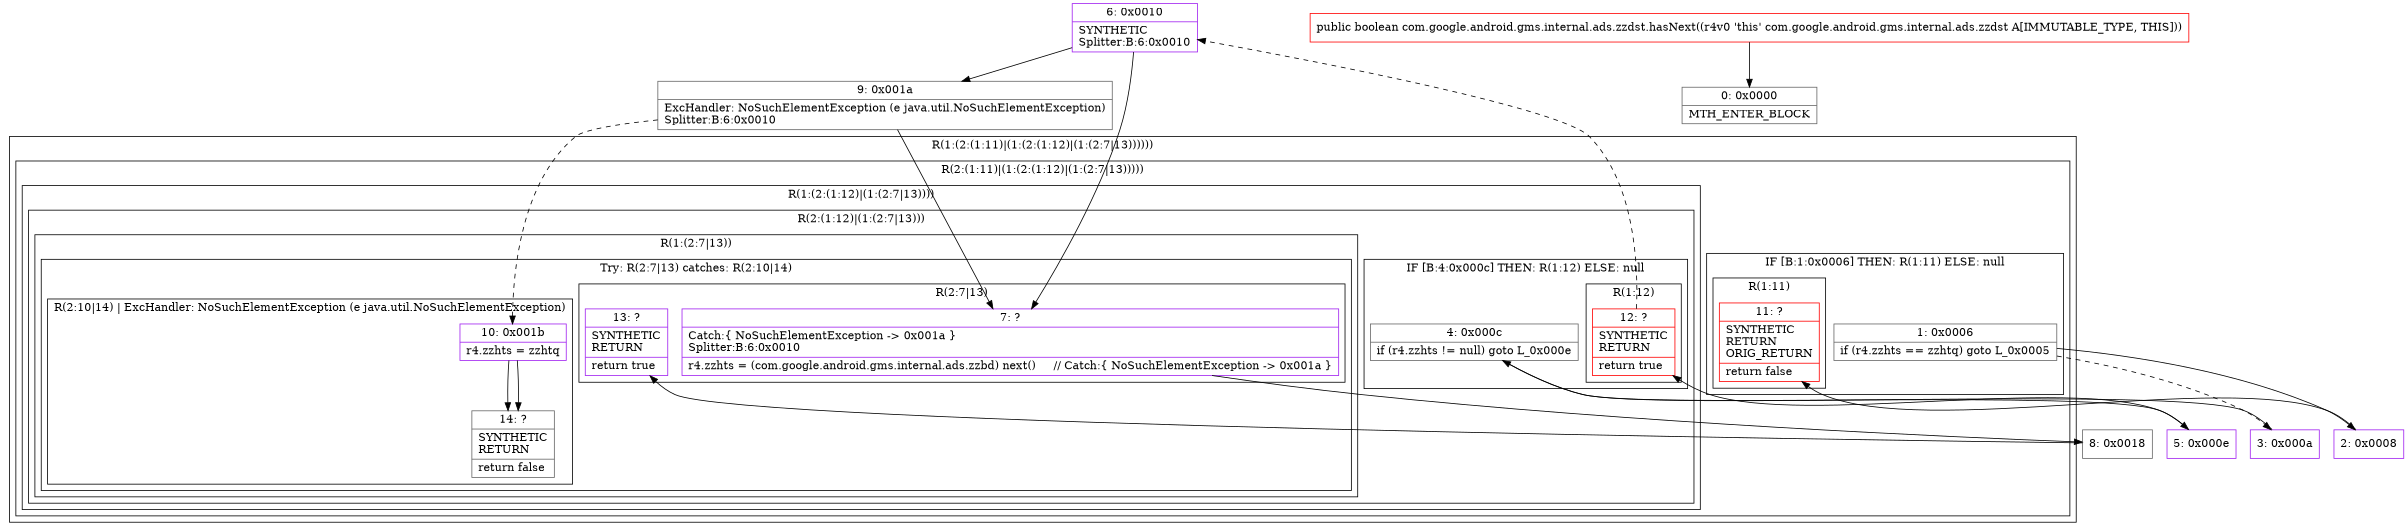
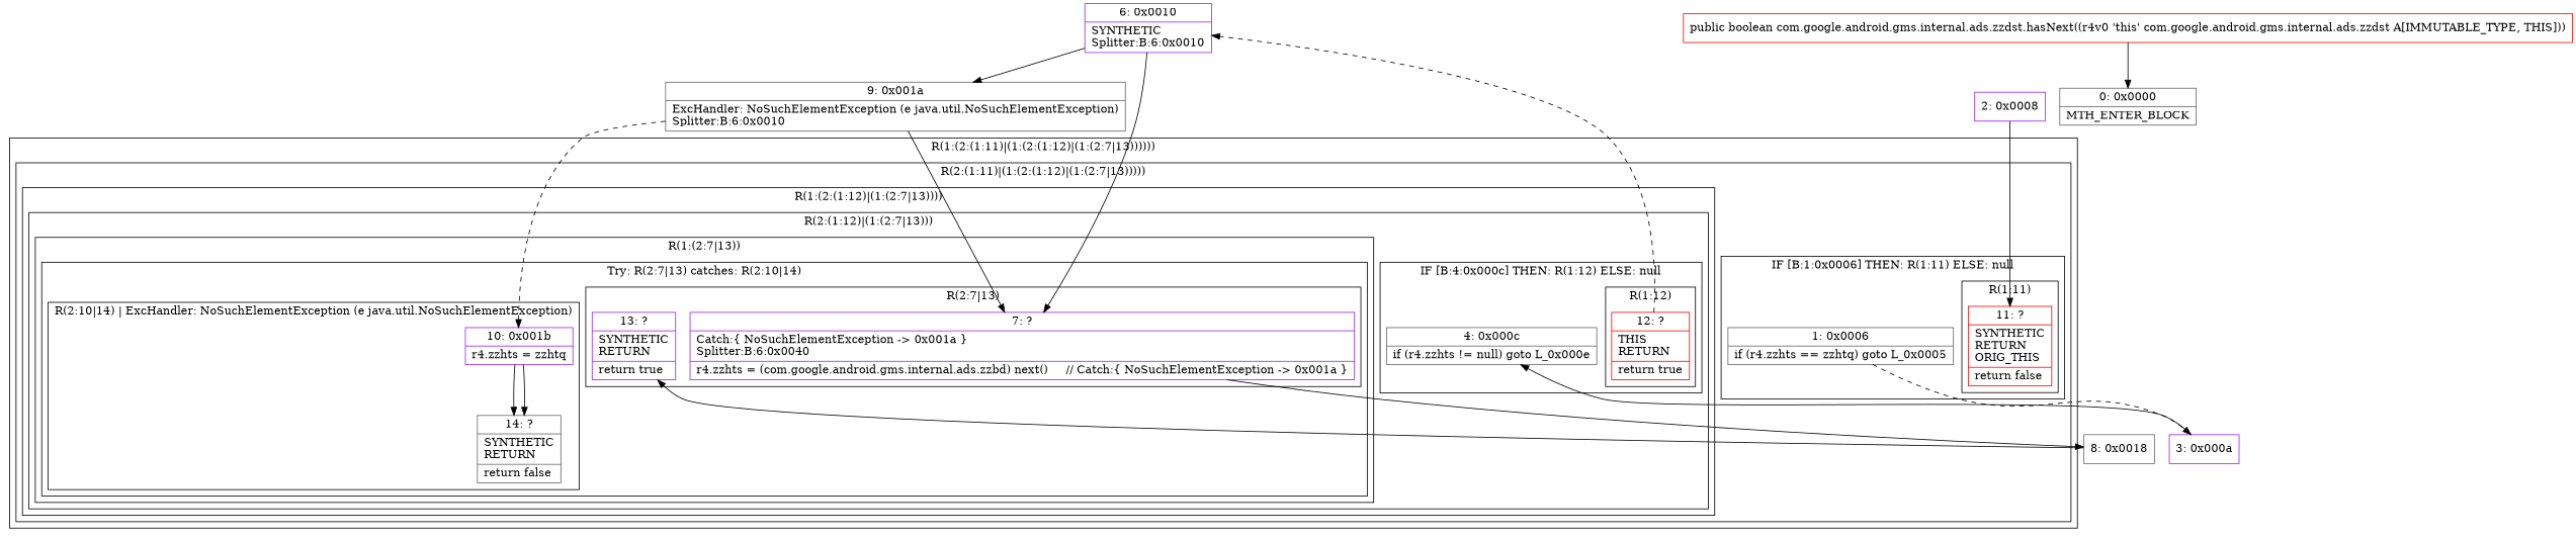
  digraph {
    node [color=purple shape=record]
-   n1 [color=red label="{11\:\ ?|SYNTHETIC\lRETURN\lORIG_RETURN\l|return false\l}"]
+   n1 [color=red label="{11\:\ ?|SYNTHETIC\lRETURN\lORIG_THIS\l|return false\l}"]
    n2 [color=gray40 label="{1\:\ 0x0006|if (r4.zzhts == zzhtq) goto L_0x0005\l}"]
-   n3 [color=red label="{12\:\ ?|SYNTHETIC\lRETURN\l|return true\l}"]
+   n3 [color=red label="{12\:\ ?|THIS\lRETURN\l|return true\l}"]
    n4 [color=gray40 label="{4\:\ 0x000c|if (r4.zzhts != null) goto L_0x000e\l}"]
-   n5 [label="{7\:\ ?|Catch:\{ NoSuchElementException \-\> 0x001a \}\lSplitter:B:6:0x0010\l|r4.zzhts = (com.google.android.gms.internal.ads.zzbd) next()     \/\/ Catch:\{ NoSuchElementException \-\> 0x001a \}\l}"]
+   n5 [label="{7\:\ ?|Catch:\{ NoSuchElementException \-\> 0x001a \}\lSplitter:B:6:0x0040\l|r4.zzhts = (com.google.android.gms.internal.ads.zzbd) next()     \/\/ Catch:\{ NoSuchElementException \-\> 0x001a \}\l}"]
    n6 [label="{13\:\ ?|SYNTHETIC\lRETURN\l|return true\l}"]
    n7 [label="{10\:\ 0x001b|r4.zzhts = zzhtq\l}"]
    n8 [color=gray40 label="{14\:\ ?|SYNTHETIC\lRETURN\l|return false\l}"]
    n9 [label="{2\:\ 0x0008}"]
    n10 [label="{3\:\ 0x000a}"]
    n11 [label="{6\:\ 0x0010|SYNTHETIC\lSplitter:B:6:0x0010\l}"]
-   n12 [label="{5\:\ 0x000e}"]
    n13 [color=gray40 label="{8\:\ 0x0018}"]
    n14 [color=gray40 label="{9\:\ 0x001a|ExcHandler: NoSuchElementException (e java.util.NoSuchElementException)\lSplitter:B:6:0x0010\l}"]
    n15 [color=gray40 label="{0\:\ 0x0000|MTH_ENTER_BLOCK\l}"]
    n16 [color=red label="{public boolean com.google.android.gms.internal.ads.zzdst.hasNext((r4v0 'this' com.google.android.gms.internal.ads.zzdst A[IMMUTABLE_TYPE, THIS])) }"]
    subgraph cluster_1 {
      label="R(1:(2:(1:11)|(1:(2:(1:12)|(1:(2:7|13))))))"
      subgraph cluster_2 {
        label="R(2:(1:11)|(1:(2:(1:12)|(1:(2:7|13)))))"
        subgraph cluster_3 {
          label="IF [B:1:0x0006] THEN: R(1:11) ELSE: null"
          n2
          subgraph cluster_4 {
            label="R(1:11)"
            n1
          }
        }
        subgraph cluster_5 {
          label="R(1:(2:(1:12)|(1:(2:7|13))))"
          subgraph cluster_6 {
            label="R(2:(1:12)|(1:(2:7|13)))"
            subgraph cluster_7 {
              label="IF [B:4:0x000c] THEN: R(1:12) ELSE: null"
              n4
              subgraph cluster_8 {
                label="R(1:12)"
                n3
              }
            }
            subgraph cluster_9 {
              label="R(1:(2:7|13))"
              subgraph cluster_10 {
                label="Try: R(2:7|13) catches: R(2:10|14)"
                subgraph cluster_11 {
                  label="R(2:7|13)"
                  n5
                  n6
                }
                subgraph cluster_12 {
                  label="R(2:10|14) | ExcHandler: NoSuchElementException (e java.util.NoSuchElementException)\l"
                  n7
                  n8
                }
              }
            }
          }
        }
      }
    }
    subgraph cluster_13 {
      label="R(2:10|14) | ExcHandler: NoSuchElementException (e java.util.NoSuchElementException)\l"
    }
-   n2 -> n9
    n2 -> n10 [style=dashed]
    n3 -> n11 [style=dashed]
-   n4 -> n12
    n5 -> n13
    n7 -> n8
    n7 -> n8
    n9 -> n1
    n10 -> n4
    n11 -> n5
    n11 -> n14
-   n12 -> n3
    n13 -> n6
    n14 -> n5
    n14 -> n7 [style=dashed]
    n16 -> n15
  }
